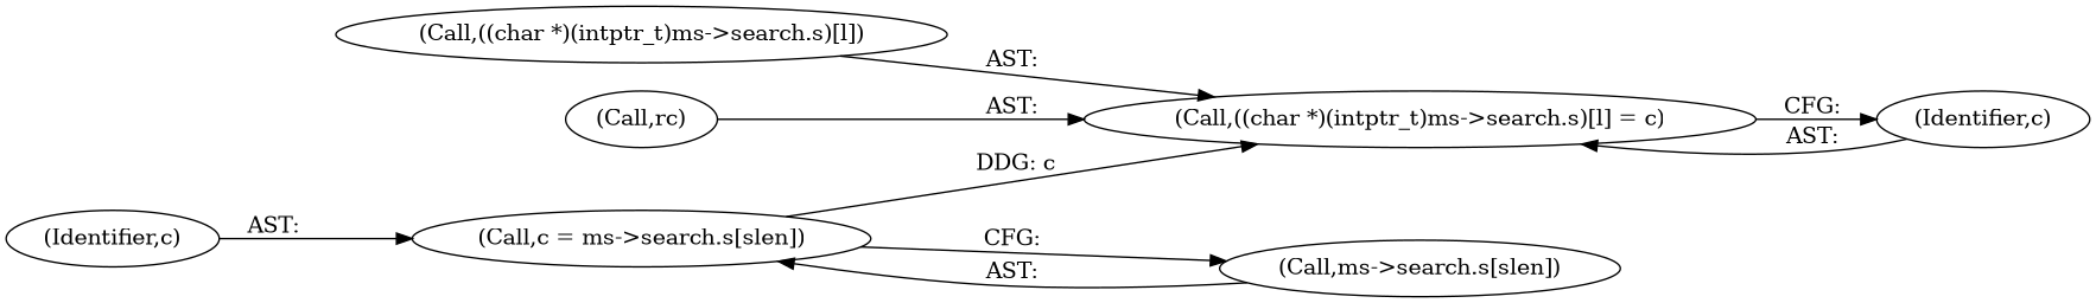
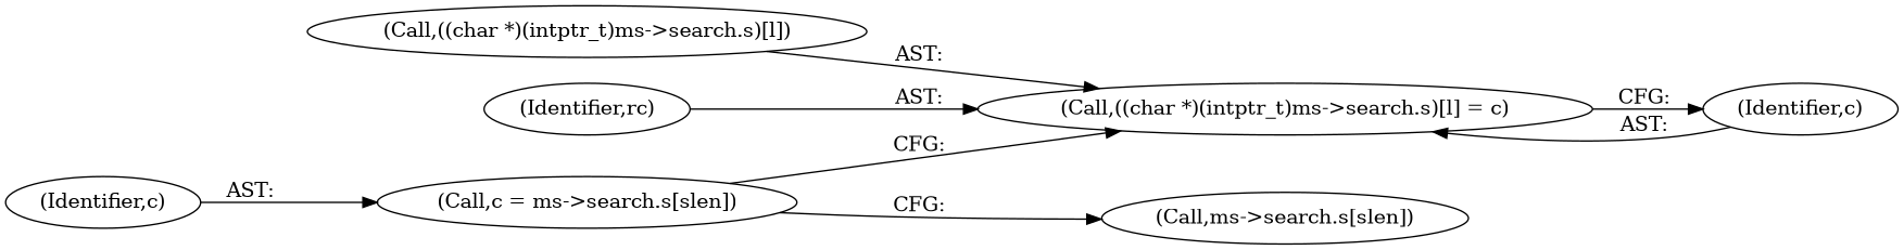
  digraph {
    rankdir=LR
    n1 [label="(Call,c = ms->search.s[slen])"]
    n2 [label="(Call,((char *)(intptr_t)ms->search.s)[l] = c)"]
    n3 [label="(Call,ms->search.s[slen])"]
    n4 [label="(Identifier,c)"]
    n5 [label="(Call,((char *)(intptr_t)ms->search.s)[l])"]
    n6 [label="(Identifier,c)"]
-   n7 [label="(Call,rc)"]
-   n1 -> n2 [label="DDG: c"]
+   n7 [label="(Identifier,rc)"]
+   n1 -> n2 [label="CFG: "]
    n1 -> n3 [label="CFG: "]
    n2 -> n4 [label="CFG: "]
-   n3 -> n1 [label="AST: "]
    n4 -> n2 [label="AST: "]
    n5 -> n2 [label="AST: "]
    n6 -> n1 [label="AST: "]
    n7 -> n2 [label="AST: "]
  }
